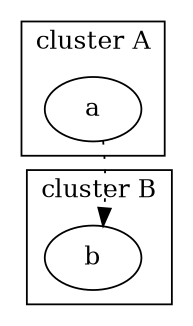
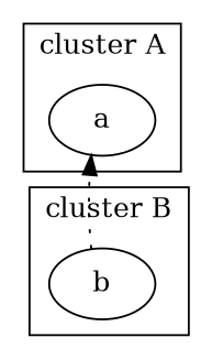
  strict digraph {
    n1 [label=a]
    n2 [label=b]
    subgraph cluster_1 {
      label="cluster A"
      n1
    }
    subgraph cluster_2 {
      label="cluster B"
      n2
    }
-   n1 -> n2 [style=dotted]
+   n2 -> n1 [style=dotted]
  }
